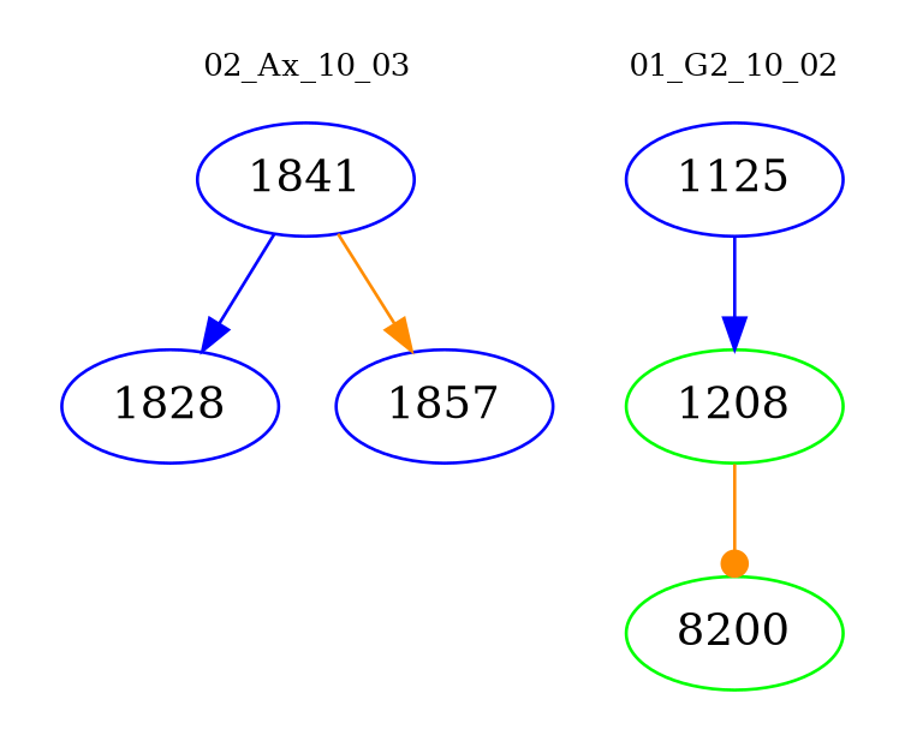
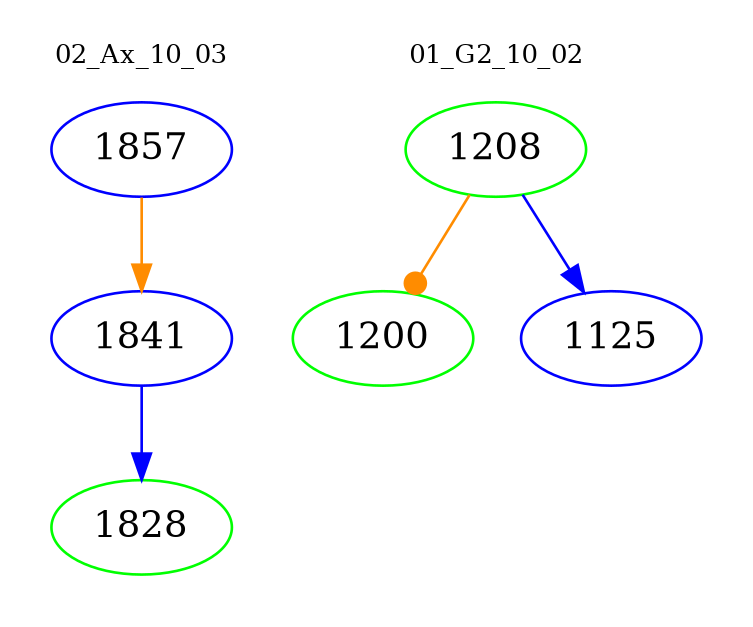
  digraph {
    node [color=blue]
    edge [arrowhead=normal color=blue]
    n1 [label=1841]
-   n2 [label=1828]
+   n2 [color=green label=1828]
    n3 [label=1857]
    n4 [color=green label=1208]
-   n5 [color=green label=8200]
+   n5 [color=green label=1200]
    n6 [label=1125]
    subgraph cluster_1 {
      color=white
      fontsize=10
      label="02_Ax_10_03"
      n1
      n2
      n3
    }
    subgraph cluster_2 {
      color=white
      fontsize=10
      label="01_G2_10_02"
      n4
      n5
      n6
    }
    n1 -> n2
-   n1 -> n3 [color=darkorange]
+   n3 -> n1 [color=darkorange]
    n4 -> n5 [arrowhead=dot color=darkorange]
-   n6 -> n4
+   n4 -> n6
  }
